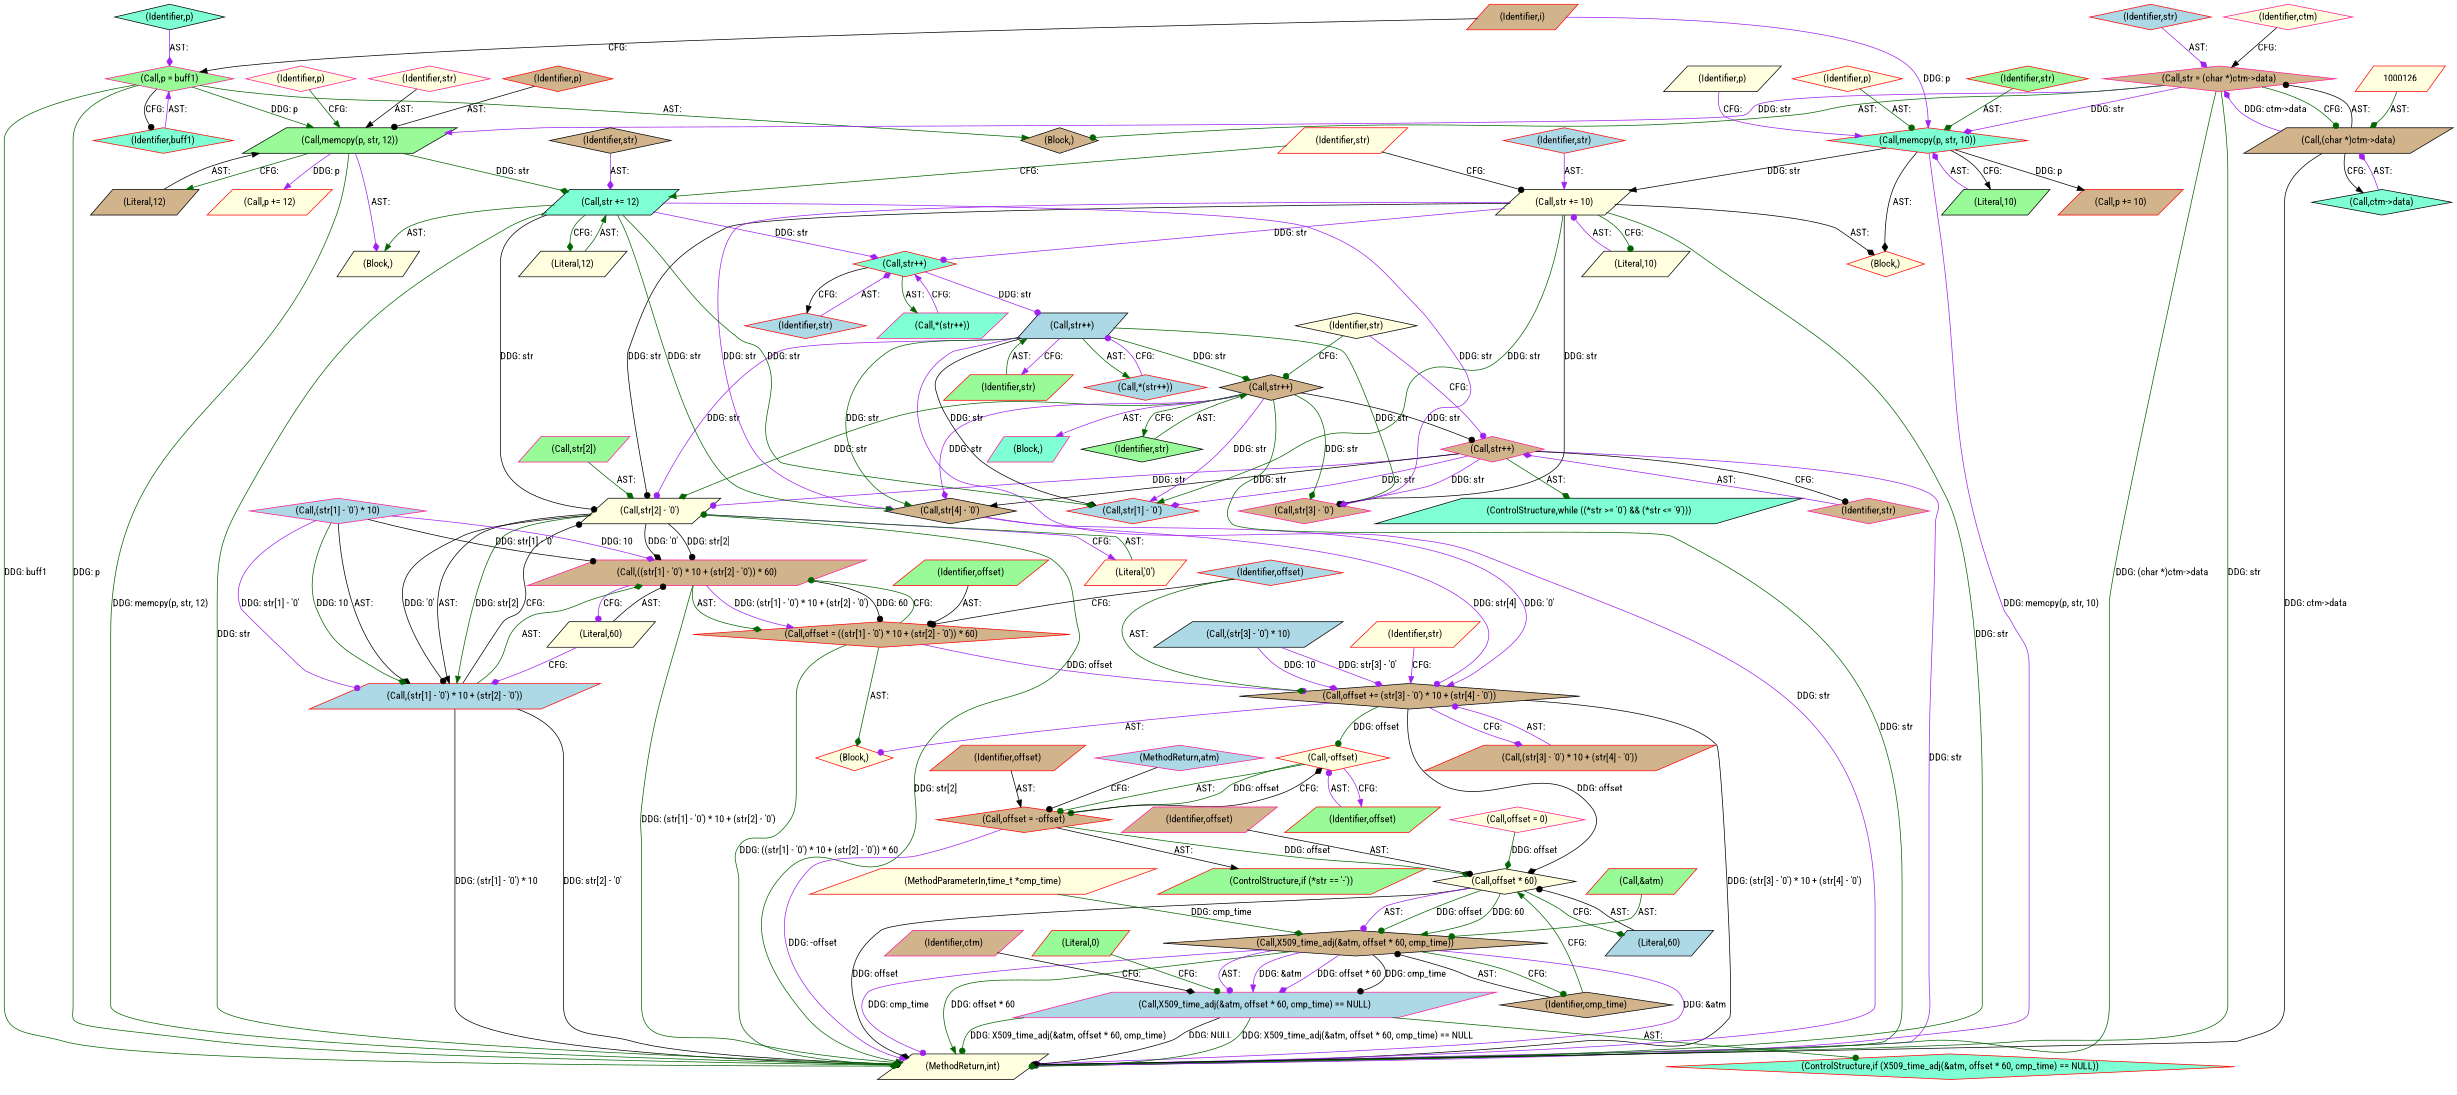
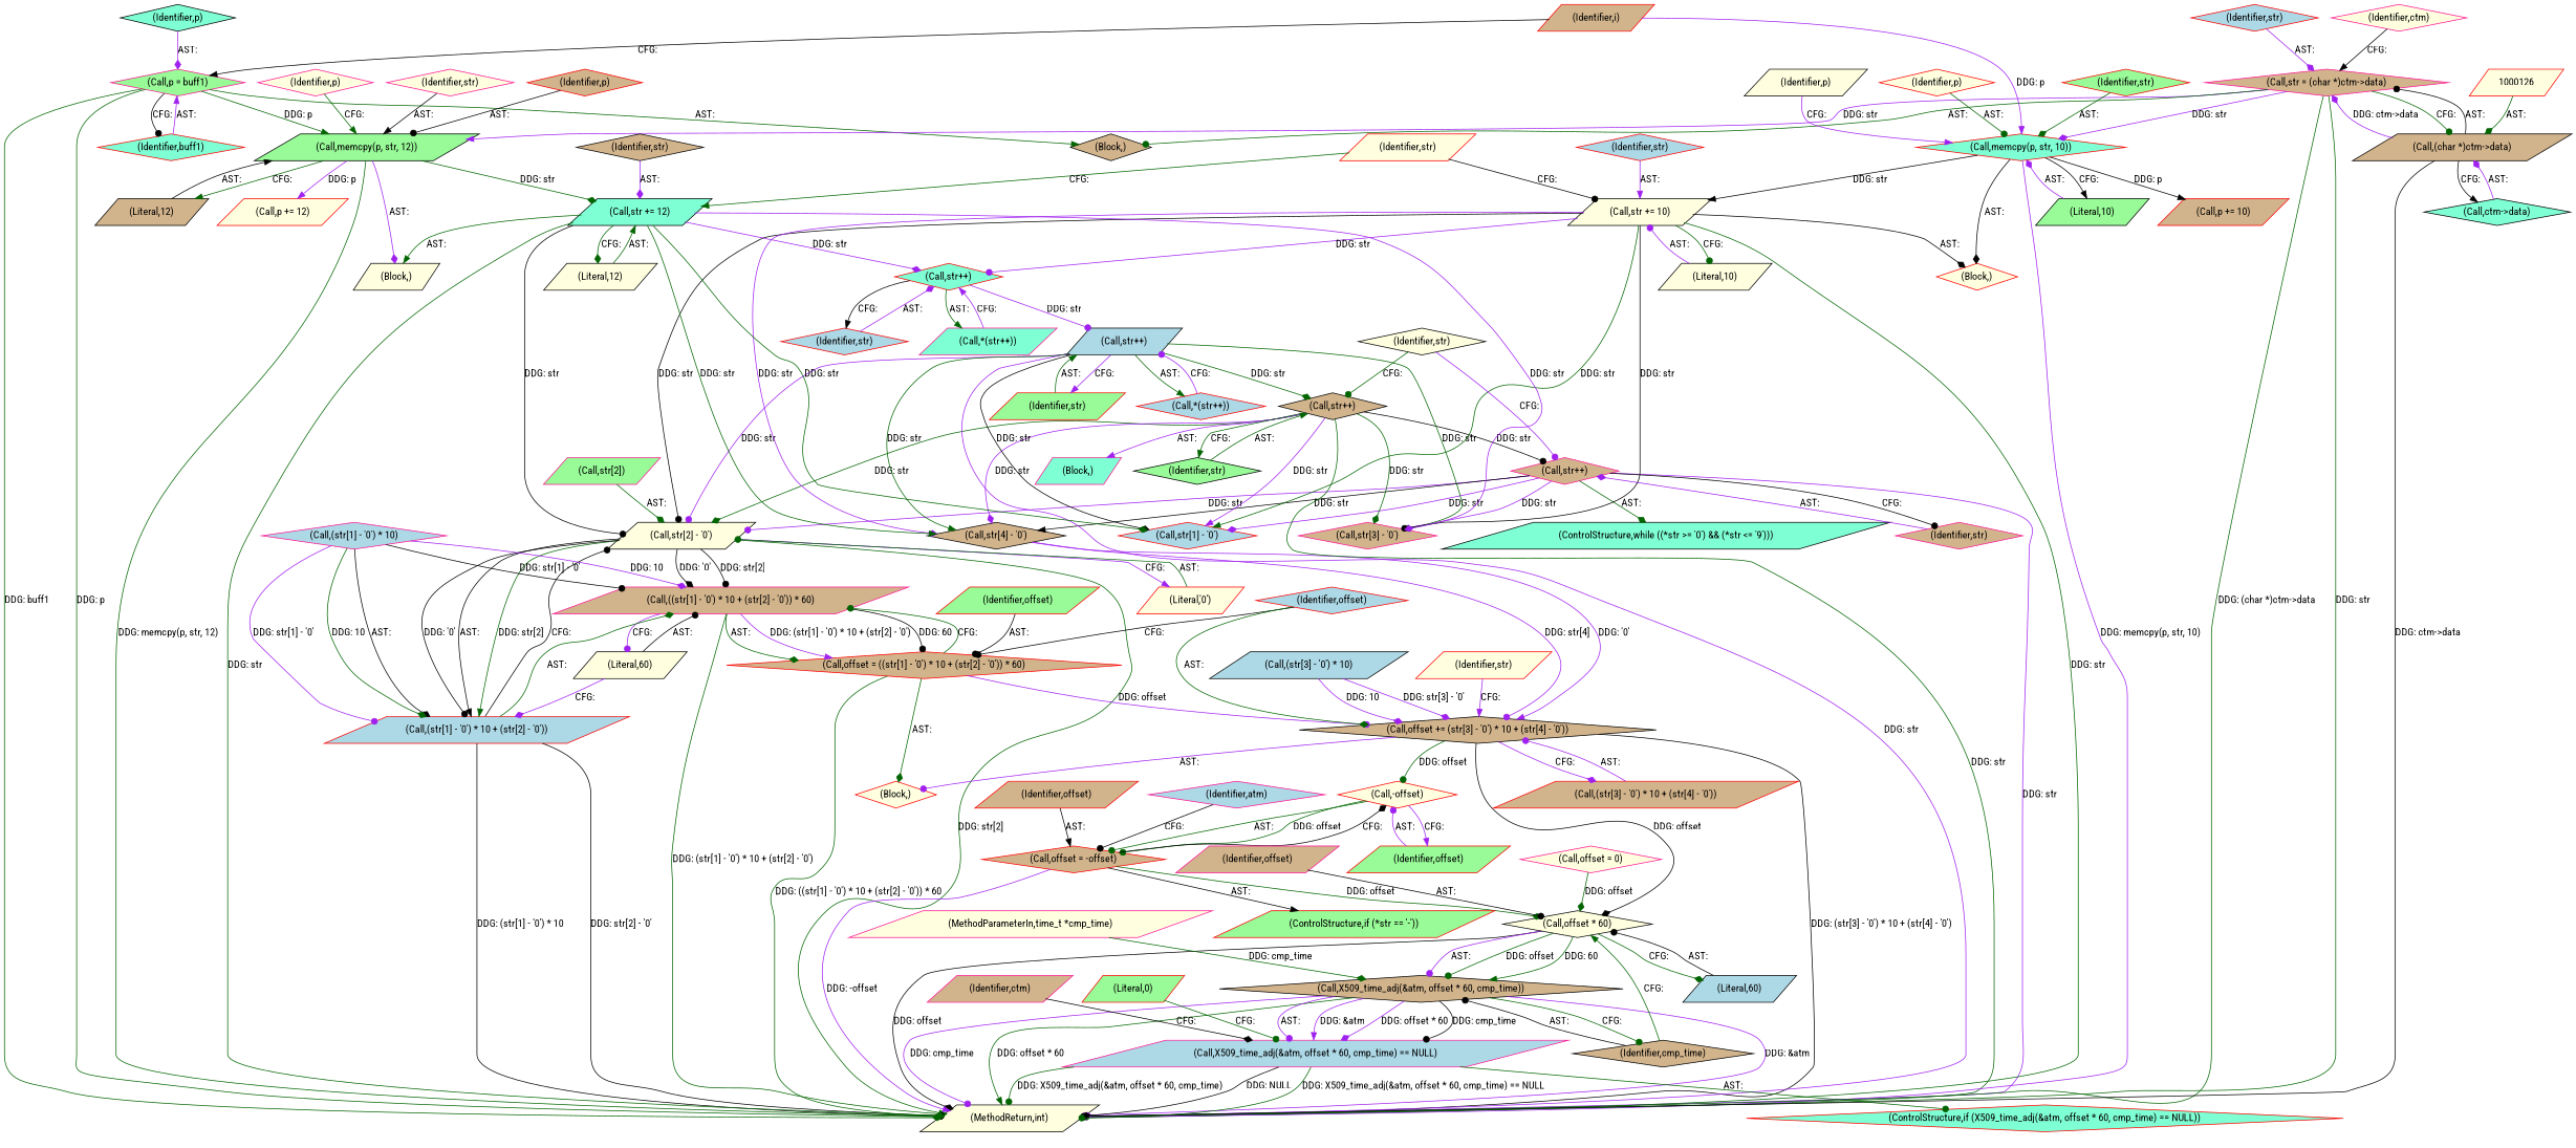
  digraph {
    fontname="Roboto Condensed"
    node [color=red fillcolor=lightyellow fontname="Roboto Condensed" shape=parallelogram style=filled]
    edge [arrowhead=dot color=darkgreen fontname="Roboto Condensed"]
    n1 [color=black label="(Call,str[2] - '0')"]
    n2 [color=deeppink fillcolor=tan label="(Call,((str[1] - '0') * 10 + (str[2] - '0')) * 60)"]
    n3 [fillcolor=lightblue label="(Call,(str[1] - '0') * 10 + (str[2] - '0'))"]
    n4 [label="(Literal,'0')"]
    n5 [color=black label="(MethodReturn,int)"]
    n6 [fillcolor=tan label="(Call,offset = ((str[1] - '0') * 10 + (str[2] - '0')) * 60)" shape=diamond]
    n7 [color=black label="(Literal,60)"]
    n8 [color=deeppink fillcolor=tan label="(Call,str++)" shape=diamond]
    n9 [color=black fillcolor=tan label="(Call,str[4] - '0')" shape=diamond]
    n10 [color=deeppink fillcolor=tan label="(Call,str[3] - '0')" shape=diamond]
    n11 [fillcolor=lightblue label="(Call,str[1] - '0')" shape=diamond]
    n12 [color=black fillcolor=aquamarine label="(ControlStructure,while ((*str >= '0') && (*str <= '9')))"]
    n13 [color=deeppink fillcolor=tan label="(Identifier,str)" shape=diamond]
    n14 [color=black fillcolor=tan label="(Call,offset += (str[3] - '0') * 10 + (str[4] - '0'))" shape=diamond]
    n15 [color=black fillcolor=tan label="(Call,str++)" shape=diamond]
    n16 [color=deeppink fillcolor=aquamarine label="(Block,)"]
    n17 [color=black fillcolor=palegreen label="(Identifier,str)" shape=diamond]
    n18 [color=black fillcolor=lightblue label="(Call,str++)"]
    n19 [fillcolor=palegreen label="(Identifier,str)"]
    n20 [fillcolor=lightblue label="(Call,*(str++))" shape=diamond]
    n21 [fillcolor=aquamarine label="(Call,str++)" shape=diamond]
    n22 [fillcolor=lightblue label="(Identifier,str)" shape=diamond]
    n23 [color=deeppink fillcolor=aquamarine label="(Call,*(str++))"]
    n24 [color=black label="(Call,str += 10)"]
    n25 [color=black label="(Literal,10)"]
    n26 [label="(Block,)" shape=diamond]
    n27 [fillcolor=aquamarine label="(Call,memcpy(p, str, 10))" shape=diamond]
    n28 [color=black fillcolor=palegreen label="(Literal,10)"]
    n29 [fillcolor=tan label="(Call,p += 10)"]
    n30 [color=deeppink fillcolor=palegreen label="(Call,p = buff1)" shape=diamond]
    n31 [color=black fillcolor=palegreen label="(Call,memcpy(p, str, 12))"]
    n32 [fillcolor=aquamarine label="(Identifier,buff1)" shape=diamond]
    n33 [color=black fillcolor=tan label="(Block,)" shape=diamond]
    n34 [color=black fillcolor=aquamarine label="(Call,str += 12)"]
    n35 [color=black label="(Block,)"]
    n36 [color=black fillcolor=tan label="(Literal,12)"]
    n37 [label="(Call,p += 12)"]
    n38 [color=deeppink fillcolor=tan label="(Call,str = (char *)ctm->data)" shape=diamond]
    n39 [color=black fillcolor=tan label="(Call,(char *)ctm->data)"]
    n40 [color=black fillcolor=aquamarine label="(Call,ctm->data)" shape=diamond]
    n41 [color=black label="(Literal,12)"]
    n42 [label="(Block,)" shape=diamond]
    n43 [label="(Call,-offset)" shape=diamond]
    n44 [color=black label="(Call,offset * 60)" shape=diamond]
    n45 [fillcolor=tan label="(Call,(str[3] - '0') * 10 + (str[4] - '0'))"]
    n46 [fillcolor=tan label="(Call,offset = -offset)" shape=diamond]
    n47 [fillcolor=palegreen label="(Identifier,offset)"]
    n48 [color=black fillcolor=tan label="(Call,X509_time_adj(&atm, offset * 60, cmp_time))" shape=diamond]
    n49 [color=black fillcolor=lightblue label="(Literal,60)"]
    n50 [fillcolor=palegreen label="(ControlStructure,if (*str == '-'))"]
    n51 [color=deeppink fillcolor=lightblue label="(Call,X509_time_adj(&atm, offset * 60, cmp_time) == NULL)"]
    n52 [color=black fillcolor=tan label="(Identifier,cmp_time)" shape=diamond]
    n53 [fillcolor=aquamarine label="(ControlStructure,if (X509_time_adj(&atm, offset * 60, cmp_time) == NULL))" shape=diamond]
    n54 [color=deeppink fillcolor=palegreen label="(Call,str[2])"]
    n55 [color=deeppink fillcolor=tan label="(Identifier,ctm)"]
    n56 [fillcolor=tan label="(Identifier,i)"]
-   n57 [label="(MethodParameterIn,time_t *cmp_time)"]
+   n57 [color=deeppink label="(MethodParameterIn,time_t *cmp_time)"]
    n58 [color=deeppink fillcolor=lightblue label="(Call,(str[1] - '0') * 10)" shape=diamond]
    n59 [fillcolor=lightblue label="(Identifier,str)" shape=diamond]
    n60 [color=black fillcolor=tan label="(Identifier,str)" shape=diamond]
    n61 [color=deeppink label="(Identifier,p)" shape=diamond]
-   n62 [color=deeppink fillcolor=lightblue label="(MethodReturn,atm)" shape=diamond]
+   n62 [color=deeppink fillcolor=lightblue label="(Identifier,atm)" shape=diamond]
    n63 [fillcolor=palegreen label="(Literal,0)"]
    n64 [fillcolor=palegreen label="(Identifier,offset)"]
    n65 [fillcolor=lightblue label="(Identifier,str)" shape=diamond]
    n66 [color=black label="(Identifier,str)" shape=diamond]
    n67 [color=deeppink label="(Identifier,ctm)" shape=diamond]
    n68 [color=deeppink label="(Call,offset = 0)" shape=diamond]
    n69 [fillcolor=lightblue label="(Identifier,offset)" shape=diamond]
    n70 [fillcolor=palegreen label="(Identifier,str)" shape=diamond]
    n71 [color=black label="(Identifier,p)"]
    n72 [label="(Identifier,str)"]
    n73 [color=black fillcolor=aquamarine label="(Identifier,p)" shape=diamond]
    n74 [color=deeppink fillcolor=tan label="(Identifier,offset)"]
    n75 [color=deeppink label="(Identifier,str)" shape=diamond]
    n76 [label="(Identifier,p)" shape=diamond]
    n77 [fillcolor=tan label="(Identifier,offset)"]
    n78 [color=black fillcolor=lightblue label="(Call,(str[3] - '0') * 10)"]
    n79 [fillcolor=tan label="(Identifier,p)" shape=diamond]
-   n80 [fillcolor=palegreen label="(Call,&atm)"]
    n81 [label="(Identifier,str)"]
    1000126
    n1 -> n2 [color=black label="DDG: str[2]"]
    n1 -> n2 [arrowhead=diamond color=black label="DDG: '0'"]
    n1 -> n3 [arrowhead=normal color=black label="AST: "]
    n1 -> n3 [arrowhead=normal label="DDG: str[2]"]
    n1 -> n3 [color=black label="DDG: '0'"]
    n1 -> n4 [arrowhead=normal color=purple label="CFG: "]
    n1 -> n5 [arrowhead=normal label="DDG: str[2]"]
    n2 -> n5 [arrowhead=diamond label="DDG: (str[1] - '0') * 10 + (str[2] - '0')"]
    n2 -> n6 [arrowhead=diamond label="AST: "]
    n2 -> n6 [arrowhead=normal color=purple label="DDG: (str[1] - '0') * 10 + (str[2] - '0')"]
    n2 -> n6 [color=black label="DDG: 60"]
    n2 -> n7 [color=purple label="CFG: "]
    n3 -> n1 [color=black label="CFG: "]
    n3 -> n2 [arrowhead=diamond label="AST: "]
    n3 -> n5 [color=black label="DDG: str[2] - '0'"]
    n3 -> n5 [color=black label="DDG: (str[1] - '0') * 10"]
    n4 -> n1 [label="AST: "]
    n6 -> n2 [label="CFG: "]
    n6 -> n5 [arrowhead=diamond label="DDG: ((str[1] - '0') * 10 + (str[2] - '0')) * 60"]
    n6 -> n14 [color=purple label="DDG: offset"]
    n6 -> n42 [arrowhead=diamond label="AST: "]
    n7 -> n2 [color=black label="AST: "]
    n7 -> n3 [arrowhead=diamond color=purple label="CFG: "]
    n8 -> n1 [color=purple label="DDG: str"]
    n8 -> n5 [color=purple label="DDG: str"]
    n8 -> n9 [arrowhead=normal color=black label="DDG: str"]
    n8 -> n10 [arrowhead=normal color=purple label="DDG: str"]
    n8 -> n11 [arrowhead=diamond color=purple label="DDG: str"]
    n8 -> n12 [arrowhead=diamond label="AST: "]
    n8 -> n13 [color=black label="CFG: "]
    n9 -> n14 [color=purple label="DDG: str[4]"]
    n9 -> n14 [arrowhead=normal color=purple label="DDG: '0'"]
    n13 -> n8 [arrowhead=diamond color=purple label="AST: "]
    n14 -> n5 [arrowhead=normal color=black label="DDG: (str[3] - '0') * 10 + (str[4] - '0')"]
    n14 -> n42 [color=purple label="AST: "]
    n14 -> n43 [label="DDG: offset"]
    n14 -> n44 [arrowhead=diamond color=black label="DDG: offset"]
    n14 -> n45 [arrowhead=diamond color=purple label="CFG: "]
    n15 -> n1 [arrowhead=diamond label="DDG: str"]
    n15 -> n5 [arrowhead=normal label="DDG: str"]
    n15 -> n8 [color=black label="DDG: str"]
    n15 -> n9 [arrowhead=diamond color=purple label="DDG: str"]
    n15 -> n10 [arrowhead=diamond label="DDG: str"]
    n15 -> n11 [arrowhead=normal color=purple label="DDG: str"]
    n15 -> n16 [arrowhead=normal color=purple label="AST: "]
    n15 -> n17 [arrowhead=normal label="CFG: "]
    n17 -> n15 [arrowhead=normal label="AST: "]
    n18 -> n1 [color=purple label="DDG: str"]
    n18 -> n5 [color=purple label="DDG: str"]
    n18 -> n9 [arrowhead=normal label="DDG: str"]
    n18 -> n10 [arrowhead=diamond label="DDG: str"]
    n18 -> n11 [arrowhead=diamond color=black label="DDG: str"]
    n18 -> n15 [arrowhead=diamond label="DDG: str"]
    n18 -> n19 [arrowhead=normal color=purple label="CFG: "]
    n18 -> n20 [arrowhead=normal label="AST: "]
    n19 -> n18 [arrowhead=normal label="AST: "]
    n20 -> n18 [color=purple label="CFG: "]
    n21 -> n18 [color=purple label="DDG: str"]
    n21 -> n22 [arrowhead=normal color=black label="CFG: "]
    n21 -> n23 [arrowhead=normal label="AST: "]
    n22 -> n21 [arrowhead=diamond color=purple label="AST: "]
    n23 -> n21 [arrowhead=normal color=purple label="CFG: "]
    n24 -> n1 [color=black label="DDG: str"]
    n24 -> n5 [arrowhead=diamond label="DDG: str"]
    n24 -> n9 [arrowhead=diamond color=purple label="DDG: str"]
    n24 -> n10 [color=black label="DDG: str"]
    n24 -> n11 [arrowhead=normal label="DDG: str"]
    n24 -> n21 [color=purple label="DDG: str"]
    n24 -> n25 [label="CFG: "]
    n24 -> n26 [arrowhead=diamond color=black label="AST: "]
    n25 -> n24 [color=purple label="AST: "]
    n27 -> n5 [arrowhead=diamond color=purple label="DDG: memcpy(p, str, 10)"]
    n27 -> n24 [arrowhead=normal color=black label="DDG: str"]
    n27 -> n26 [arrowhead=diamond color=black label="AST: "]
    n27 -> n28 [arrowhead=normal color=black label="CFG: "]
    n27 -> n29 [arrowhead=normal color=black label="DDG: p"]
    n28 -> n27 [arrowhead=diamond color=purple label="AST: "]
    n30 -> n5 [arrowhead=diamond label="DDG: buff1"]
    n30 -> n5 [arrowhead=diamond label="DDG: p"]
    n30 -> n31 [arrowhead=normal label="DDG: p"]
    n30 -> n32 [color=black label="CFG: "]
    n30 -> n33 [arrowhead=normal label="AST: "]
    n31 -> n5 [arrowhead=diamond label="DDG: memcpy(p, str, 12)"]
    n31 -> n34 [arrowhead=diamond label="DDG: str"]
    n31 -> n35 [arrowhead=diamond color=purple label="AST: "]
    n31 -> n36 [arrowhead=normal label="CFG: "]
    n31 -> n37 [arrowhead=normal color=purple label="DDG: p"]
    n32 -> n30 [arrowhead=normal color=purple label="AST: "]
    n34 -> n1 [color=black label="DDG: str"]
    n34 -> n5 [arrowhead=diamond label="DDG: str"]
    n34 -> n9 [arrowhead=normal label="DDG: str"]
    n34 -> n10 [arrowhead=diamond color=purple label="DDG: str"]
    n34 -> n11 [arrowhead=diamond label="DDG: str"]
    n34 -> n21 [arrowhead=diamond color=purple label="DDG: str"]
    n34 -> n35 [arrowhead=normal label="AST: "]
    n34 -> n41 [arrowhead=diamond label="CFG: "]
    n36 -> n31 [arrowhead=normal color=black label="AST: "]
    n38 -> n5 [arrowhead=normal label="DDG: (char *)ctm->data"]
    n38 -> n5 [label="DDG: str"]
    n38 -> n27 [arrowhead=diamond color=purple label="DDG: str"]
    n38 -> n31 [arrowhead=normal color=purple label="DDG: str"]
    n38 -> n33 [label="AST: "]
    n38 -> n39 [label="CFG: "]
    n39 -> n5 [color=black label="DDG: ctm->data"]
    n39 -> n38 [color=black label="AST: "]
    n39 -> n38 [arrowhead=diamond color=purple label="DDG: ctm->data"]
    n39 -> n40 [arrowhead=normal color=black label="CFG: "]
    n40 -> n39 [arrowhead=diamond color=purple label="AST: "]
    n41 -> n34 [arrowhead=normal label="AST: "]
    n43 -> n46 [label="AST: "]
    n43 -> n46 [label="DDG: offset"]
    n43 -> n47 [arrowhead=normal color=purple label="CFG: "]
    n44 -> n5 [arrowhead=diamond color=black label="DDG: offset"]
    n44 -> n48 [color=purple label="AST: "]
    n44 -> n48 [label="DDG: offset"]
    n44 -> n48 [arrowhead=normal label="DDG: 60"]
    n44 -> n49 [arrowhead=diamond label="CFG: "]
    n45 -> n14 [color=purple label="AST: "]
    n46 -> n5 [arrowhead=normal color=purple label="DDG: -offset"]
    n46 -> n43 [arrowhead=diamond color=black label="CFG: "]
    n46 -> n44 [arrowhead=diamond label="DDG: offset"]
    n46 -> n50 [arrowhead=normal color=black label="AST: "]
    n47 -> n43 [color=purple label="AST: "]
    n48 -> n5 [color=purple label="DDG: cmp_time"]
    n48 -> n5 [arrowhead=diamond color=purple label="DDG: &atm"]
    n48 -> n5 [arrowhead=normal label="DDG: offset * 60"]
    n48 -> n51 [color=purple label="AST: "]
    n48 -> n51 [arrowhead=normal color=purple label="DDG: &atm"]
    n48 -> n51 [arrowhead=diamond color=purple label="DDG: offset * 60"]
    n48 -> n51 [color=black label="DDG: cmp_time"]
    n48 -> n52 [label="CFG: "]
    n49 -> n44 [color=black label="AST: "]
    n51 -> n5 [arrowhead=diamond color=black label="DDG: NULL"]
    n51 -> n5 [label="DDG: X509_time_adj(&atm, offset * 60, cmp_time) == NULL"]
    n51 -> n5 [label="DDG: X509_time_adj(&atm, offset * 60, cmp_time)"]
    n51 -> n53 [label="AST: "]
    n52 -> n44 [arrowhead=normal label="CFG: "]
    n52 -> n48 [color=black label="AST: "]
    n54 -> n1 [arrowhead=diamond label="AST: "]
    n55 -> n51 [arrowhead=diamond color=black label="CFG: "]
    n56 -> n27 [arrowhead=normal color=purple label="DDG: p"]
    n56 -> n30 [arrowhead=normal color=black label="CFG: "]
    n57 -> n48 [arrowhead=diamond label="DDG: cmp_time"]
    n58 -> n2 [color=black label="DDG: str[1] - '0'"]
    n58 -> n2 [arrowhead=diamond color=purple label="DDG: 10"]
    n58 -> n3 [arrowhead=diamond color=black label="AST: "]
    n58 -> n3 [color=purple label="DDG: str[1] - '0'"]
    n58 -> n3 [arrowhead=diamond label="DDG: 10"]
    n59 -> n24 [arrowhead=normal color=purple label="AST: "]
    n60 -> n34 [arrowhead=diamond color=purple label="AST: "]
    n61 -> n31 [arrowhead=normal label="CFG: "]
    n62 -> n46 [color=black label="CFG: "]
    n63 -> n51 [label="CFG: "]
    n64 -> n6 [color=black label="AST: "]
    n65 -> n38 [arrowhead=diamond color=purple label="AST: "]
    n66 -> n8 [color=purple label="CFG: "]
    n66 -> n15 [label="CFG: "]
    n67 -> n38 [arrowhead=normal color=black label="CFG: "]
    n68 -> n44 [arrowhead=diamond label="DDG: offset"]
    n69 -> n6 [color=black label="CFG: "]
    n69 -> n14 [arrowhead=diamond label="AST: "]
    n70 -> n27 [arrowhead=diamond label="AST: "]
    n71 -> n27 [arrowhead=normal color=purple label="CFG: "]
    n72 -> n14 [arrowhead=normal color=purple label="CFG: "]
    n73 -> n30 [arrowhead=diamond color=purple label="AST: "]
    n74 -> n44 [color=black label="AST: "]
    n75 -> n31 [arrowhead=normal color=black label="AST: "]
    n76 -> n27 [label="AST: "]
    n77 -> n46 [arrowhead=normal color=black label="AST: "]
    n78 -> n14 [arrowhead=diamond color=purple label="DDG: str[3] - '0'"]
    n78 -> n14 [arrowhead=diamond color=purple label="DDG: 10"]
    n79 -> n31 [color=black label="AST: "]
-   n80 -> n48 [label="AST: "]
    n81 -> n24 [color=black label="CFG: "]
    n81 -> n34 [arrowhead=normal label="CFG: "]
    1000126 -> n39 [arrowhead=diamond label="AST: "]
  }
